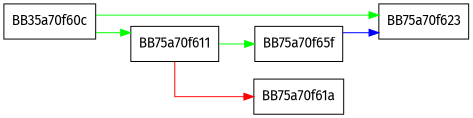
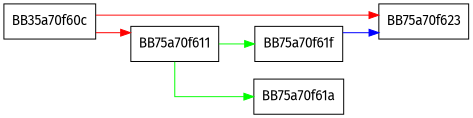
  digraph {
    fontname="Fira Sans"
    rankdir=LR
    splines=ortho
    node [fontname="Fira Sans" shape=box]
    edge [color=green fontname="Fira Sans"]
    n1 [label=BB35a70f60c]
    BB75a70f623
    BB75a70f611
-   BB75a70f61f [label=BB75a70f65f]
+   BB75a70f61f
    BB75a70f61a
-   n1 -> BB75a70f623
-   n1 -> BB75a70f611
+   n1 -> BB75a70f623 [color=red]
+   n1 -> BB75a70f611 [color=red]
    BB75a70f611 -> BB75a70f61f
-   BB75a70f611 -> BB75a70f61a [color=red]
+   BB75a70f611 -> BB75a70f61a
    BB75a70f61f -> BB75a70f623 [color=blue]
  }
